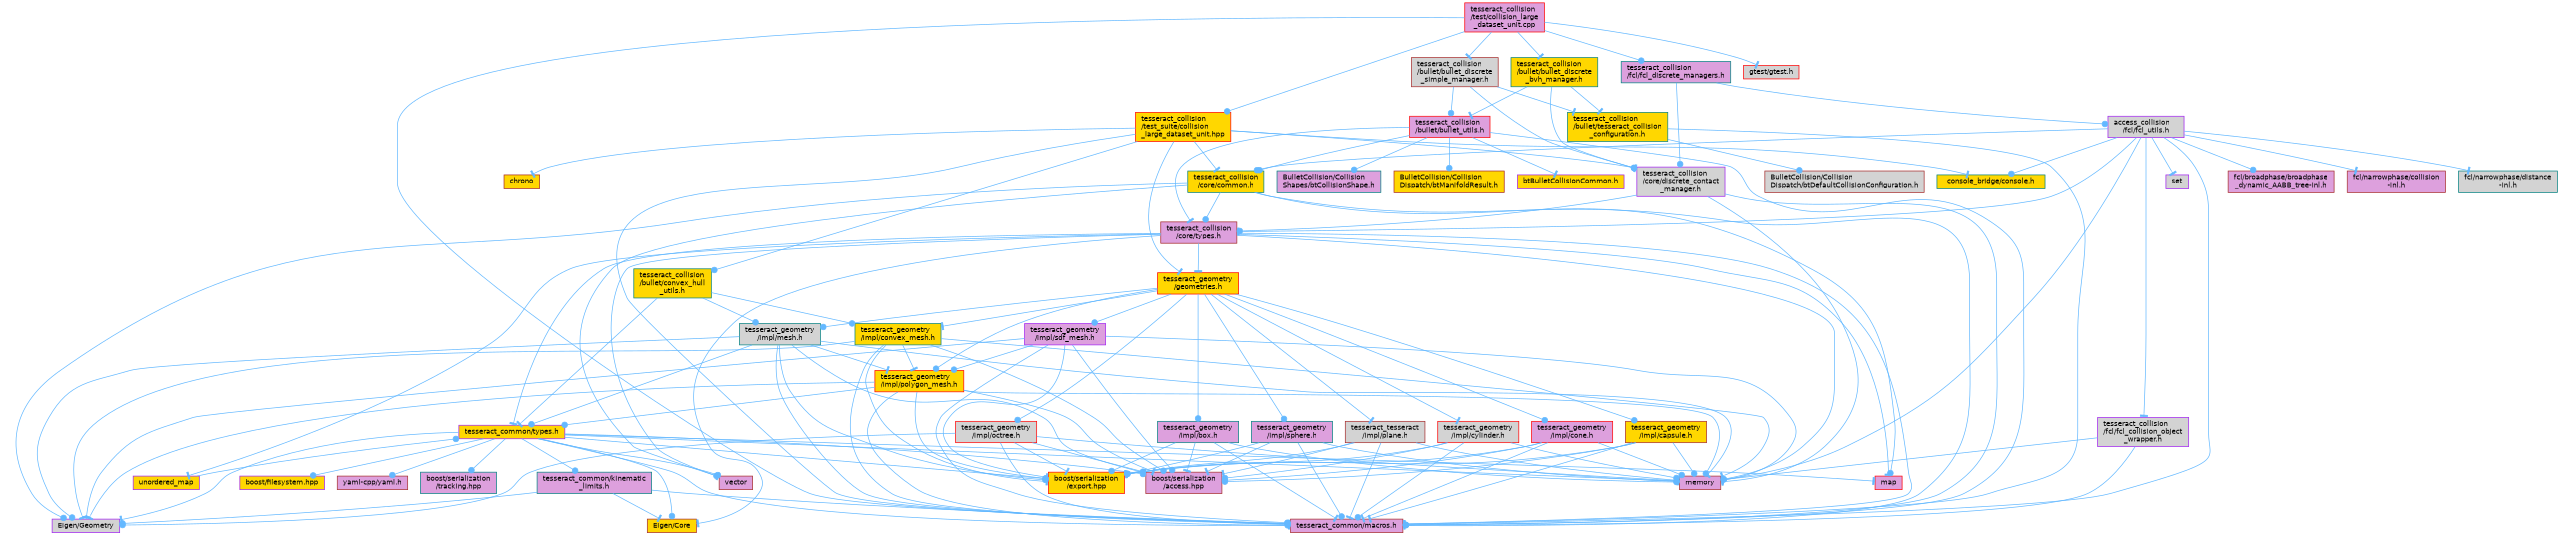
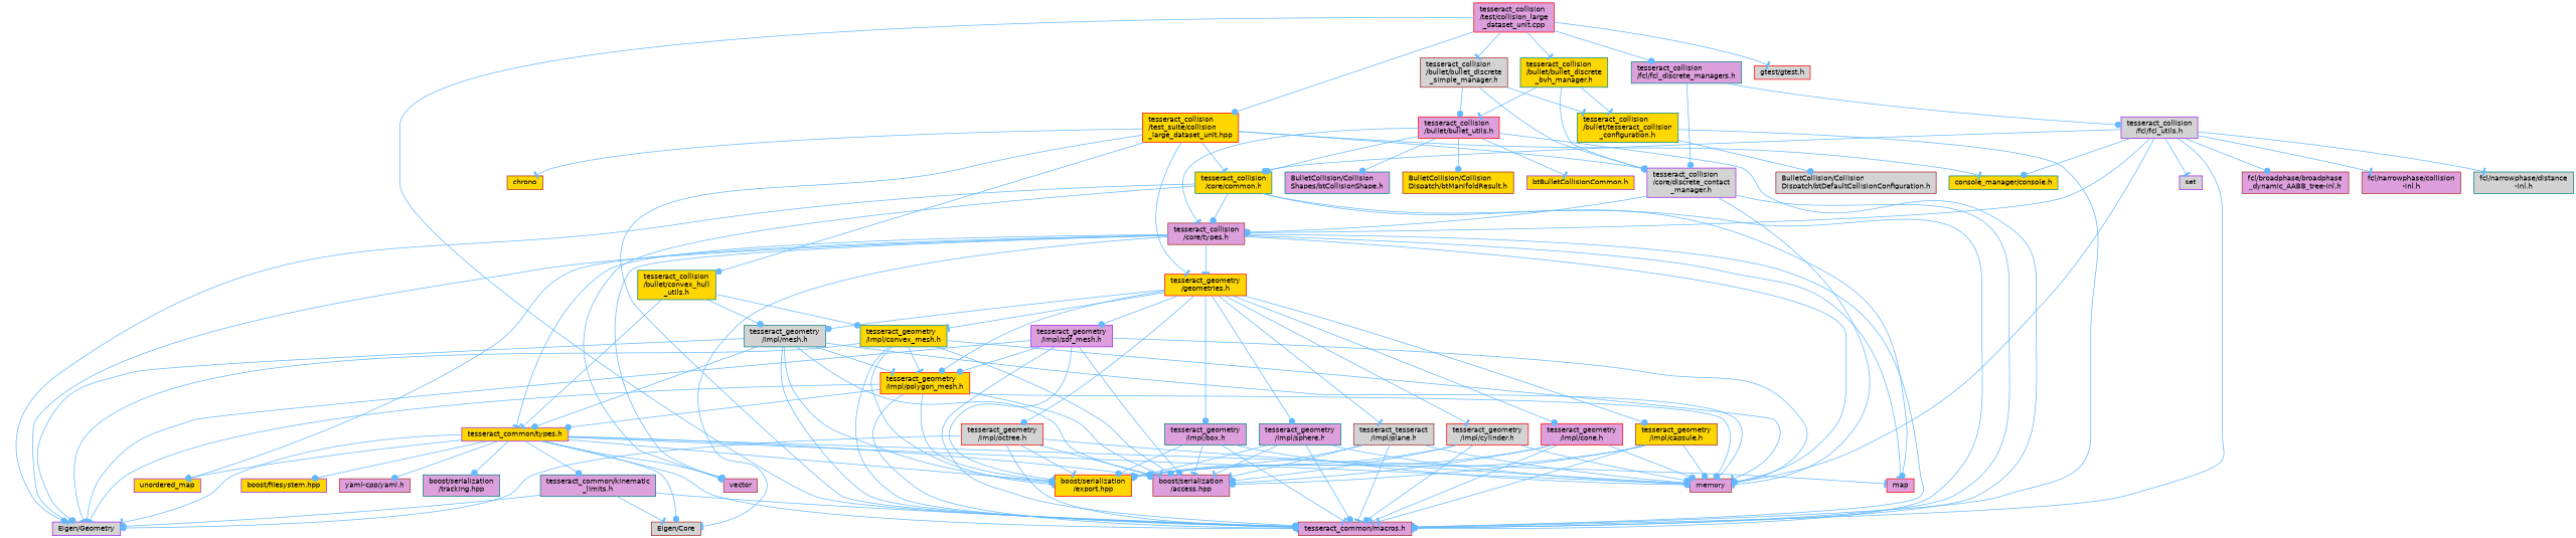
  digraph {
    node [color=brown fillcolor=plum fontname=Helvetica fontsize=10 shape=box style=filled]
    edge [arrowhead=dot color=steelblue1 fontname=Helvetica fontsize=10 labelfontname=Helvetica labelfontsize=10 style=solid]
    n1 [color=red fontcolor=black height=0.2 label="tesseract_collision\l/test/collision_large\l_dataset_unit.cpp" width=0.4]
    n2 [height=0.2 label="tesseract_common/macros.h" width=0.4]
    n3 [color=red fillcolor=lightgrey height=0.2 label="gtest/gtest.h" width=0.4]
    n4 [color=red fillcolor=gold height=0.2 label="tesseract_collision\l/test_suite/collision\l_large_dataset_unit.hpp" width=0.4]
    n5 [fillcolor=lightgrey height=0.2 label="tesseract_collision\l/bullet/bullet_discrete\l_simple_manager.h" width=0.4]
    n6 [color=teal fillcolor=gold height=0.2 label="tesseract_collision\l/bullet/bullet_discrete\l_bvh_manager.h" width=0.4]
    n7 [color=teal height=0.2 label="tesseract_collision\l/fcl/fcl_discrete_managers.h" width=0.4]
-   n8 [color=teal fillcolor=gold height=0.2 label="console_bridge/console.h" width=0.4]
+   n8 [color=teal fillcolor=gold height=0.2 label="console_manager/console.h" width=0.4]
    n9 [fillcolor=gold height=0.2 label=chrono width=0.4]
    n10 [color=teal fillcolor=gold height=0.2 label="tesseract_collision\l/bullet/convex_hull\l_utils.h" width=0.4]
    n11 [color=purple fillcolor=lightgrey height=0.2 label="tesseract_collision\l/core/discrete_contact\l_manager.h" width=0.4]
    n12 [color=red fillcolor=gold height=0.2 label="tesseract_geometry\l/geometries.h" width=0.4]
    n13 [color=teal fillcolor=gold height=0.2 label="tesseract_collision\l/core/common.h" width=0.4]
    n14 [color=red height=0.2 label="tesseract_collision\l/bullet/bullet_utils.h" width=0.4]
    n15 [color=teal fillcolor=gold height=0.2 label="tesseract_collision\l/bullet/tesseract_collision\l_configuration.h" width=0.4]
-   n16 [color=purple fillcolor=lightgrey height=0.2 label="access_collision\l/fcl/fcl_utils.h" width=0.4]
+   n16 [color=purple fillcolor=lightgrey height=0.2 label="tesseract_collision\l/fcl/fcl_utils.h" width=0.4]
    n17 [color=purple fillcolor=gold height=0.2 label="tesseract_common/types.h" width=0.4]
    n18 [color=teal fillcolor=lightgrey height=0.2 label="tesseract_geometry\l/impl/mesh.h" width=0.4]
    n19 [color=teal fillcolor=gold height=0.2 label="tesseract_geometry\l/impl/convex_mesh.h" width=0.4]
    n20 [height=0.2 label=memory width=0.4]
    n21 [height=0.2 label="tesseract_collision\l/core/types.h" width=0.4]
    n22 [color=red fillcolor=gold height=0.2 label="tesseract_geometry\l/impl/polygon_mesh.h" width=0.4]
    n23 [color=teal height=0.2 label="tesseract_geometry\l/impl/box.h" width=0.4]
    n24 [fillcolor=gold height=0.2 label="tesseract_geometry\l/impl/capsule.h" width=0.4]
    n25 [color=red height=0.2 label="tesseract_geometry\l/impl/cone.h" width=0.4]
    n26 [color=red fillcolor=lightgrey height=0.2 label="tesseract_geometry\l/impl/cylinder.h" width=0.4]
    n27 [color=red fillcolor=lightgrey height=0.2 label="tesseract_geometry\l/impl/octree.h" width=0.4]
    n28 [fillcolor=lightgrey height=0.2 label="tesseract_tesseract\l/impl/plane.h" width=0.4]
    n29 [color=purple height=0.2 label="tesseract_geometry\l/impl/sdf_mesh.h" width=0.4]
    n30 [color=teal height=0.2 label="tesseract_geometry\l/impl/sphere.h" width=0.4]
    n31 [color=purple fillcolor=lightgrey height=0.2 label="Eigen/Geometry" width=0.4]
    n32 [height=0.2 label=vector width=0.4]
    n33 [color=red height=0.2 label=map width=0.4]
    n34 [height=0.2 label="boost/serialization\l/access.hpp" width=0.4]
-   n35 [fillcolor=gold height=0.2 label="Eigen/Core" width=0.4]
+   n35 [fillcolor=lightgrey height=0.2 label="Eigen/Core" width=0.4]
    n36 [color=purple fillcolor=gold height=0.2 label=unordered_map width=0.4]
    n37 [color=purple fillcolor=gold height=0.2 label="boost/filesystem.hpp" width=0.4]
    n38 [height=0.2 label="yaml-cpp/yaml.h" width=0.4]
    n39 [color=teal height=0.2 label="tesseract_common/kinematic\l_limits.h" width=0.4]
    n40 [color=red fillcolor=gold height=0.2 label="boost/serialization\l/export.hpp" width=0.4]
    n41 [color=teal height=0.2 label="boost/serialization\l/tracking.hpp" width=0.4]
    n42 [color=teal height=0.2 label="BulletCollision/Collision\lShapes/btCollisionShape.h" width=0.4]
    n43 [fillcolor=gold height=0.2 label="BulletCollision/Collision\lDispatch/btManifoldResult.h" width=0.4]
    n44 [color=purple fillcolor=gold height=0.2 label="btBulletCollisionCommon.h" width=0.4]
    n45 [fillcolor=lightgrey height=0.2 label="BulletCollision/Collision\lDispatch/btDefaultCollisionConfiguration.h" width=0.4]
    n46 [height=0.2 label="fcl/broadphase/broadphase\l_dynamic_AABB_tree-inl.h" width=0.4]
    n47 [height=0.2 label="fcl/narrowphase/collision\l-inl.h" width=0.4]
    n48 [color=teal fillcolor=lightgrey height=0.2 label="fcl/narrowphase/distance\l-inl.h" width=0.4]
    n49 [color=purple fillcolor=lightgrey height=0.2 label=set width=0.4]
-   n50 [color=purple fillcolor=lightgrey height=0.2 label="tesseract_collision\l/fcl/fcl_collision_object\l_wrapper.h" width=0.4]
    n1 -> n2 [arrowhead=tee]
    n1 -> n3 [arrowhead=tee]
    n1 -> n4
    n1 -> n5 [arrowhead=tee]
    n1 -> n6 [arrowhead=tee]
    n1 -> n7
    n4 -> n2
    n4 -> n8 [arrowhead=tee]
    n4 -> n9 [arrowhead=tee]
    n4 -> n10
    n4 -> n11
    n4 -> n12 [arrowhead=tee]
    n4 -> n13 [arrowhead=tee]
    n5 -> n11 [arrowhead=tee]
    n5 -> n14
    n5 -> n15 [arrowhead=tee]
    n6 -> n11
    n6 -> n14 [arrowhead=tee]
    n6 -> n15 [arrowhead=tee]
    n7 -> n11
    n7 -> n16
    n10 -> n17 [arrowhead=tee]
    n10 -> n18
    n10 -> n19
    n11 -> n2
    n11 -> n20 [arrowhead=tee]
    n11 -> n21
    n12 -> n18
    n12 -> n19 [arrowhead=tee]
    n12 -> n22
    n12 -> n23
    n12 -> n24
    n12 -> n25
    n12 -> n26 [arrowhead=tee]
    n12 -> n27
    n12 -> n28 [arrowhead=tee]
    n12 -> n29
    n12 -> n30
    n13 -> n2 [arrowhead=tee]
    n13 -> n21
    n13 -> n31
    n13 -> n32
    n13 -> n33
    n14 -> n2
    n14 -> n13
    n14 -> n21 [arrowhead=tee]
    n14 -> n42
    n14 -> n43
    n14 -> n44 [arrowhead=tee]
    n15 -> n2 [arrowhead=tee]
    n15 -> n45
    n16 -> n2 [arrowhead=tee]
    n16 -> n8
    n16 -> n13
    n16 -> n20
    n16 -> n21 [arrowhead=tee]
    n16 -> n46
    n16 -> n47 [arrowhead=tee]
    n16 -> n48 [arrowhead=tee]
    n16 -> n49 [arrowhead=tee]
-   n16 -> n50 [arrowhead=tee]
    n17 -> n2 [arrowhead=tee]
    n17 -> n20
    n17 -> n31 [arrowhead=tee]
    n17 -> n32
    n17 -> n33 [arrowhead=tee]
    n17 -> n34
    n17 -> n35
-   n36 -> n17
+   n17 -> n36
    n17 -> n37
    n17 -> n38
    n17 -> n39
    n17 -> n40
    n17 -> n41
    n18 -> n2 [arrowhead=tee]
    n18 -> n17
    n18 -> n20 [arrowhead=tee]
    n18 -> n22 [arrowhead=tee]
    n18 -> n31
    n18 -> n34 [arrowhead=tee]
    n18 -> n40
    n19 -> n2 [arrowhead=tee]
    n19 -> n20 [arrowhead=tee]
    n19 -> n22 [arrowhead=tee]
    n19 -> n31 [arrowhead=tee]
    n19 -> n34
    n19 -> n40 [arrowhead=tee]
    n21 -> n2 [arrowhead=tee]
    n21 -> n12 [arrowhead=tee]
    n21 -> n17 [arrowhead=tee]
    n21 -> n20
+   n21 -> n31 [arrowhead=tee]
    n21 -> n32 [arrowhead=tee]
    n21 -> n33 [arrowhead=tee]
    n21 -> n35 [arrowhead=tee]
    n21 -> n36 [arrowhead=tee]
    n22 -> n2
    n22 -> n17
    n22 -> n20
    n22 -> n31 [arrowhead=tee]
    n22 -> n34 [arrowhead=tee]
    n22 -> n40
    n23 -> n2 [arrowhead=tee]
    n23 -> n20
    n23 -> n34 [arrowhead=tee]
    n23 -> n40
    n24 -> n2 [arrowhead=tee]
    n24 -> n20
    n24 -> n34
    n24 -> n40 [arrowhead=tee]
    n25 -> n2 [arrowhead=tee]
    n25 -> n20
    n25 -> n34
    n25 -> n40 [arrowhead=tee]
    n26 -> n2
    n26 -> n20
    n26 -> n34
    n26 -> n40
    n27 -> n2 [arrowhead=tee]
    n27 -> n20 [arrowhead=tee]
    n27 -> n31
    n27 -> n34
    n27 -> n40 [arrowhead=tee]
    n28 -> n2 [arrowhead=tee]
    n28 -> n20 [arrowhead=tee]
    n28 -> n34 [arrowhead=tee]
    n28 -> n40 [arrowhead=tee]
    n29 -> n2
    n29 -> n20 [arrowhead=tee]
    n29 -> n22
    n29 -> n31 [arrowhead=tee]
    n29 -> n34
    n29 -> n40 [arrowhead=tee]
    n30 -> n2
    n30 -> n20 [arrowhead=tee]
    n30 -> n34 [arrowhead=tee]
    n30 -> n40
    n39 -> n2
    n39 -> n31
    n39 -> n35 [arrowhead=tee]
-   n50 -> n2
-   n50 -> n20 [arrowhead=tee]
  }
